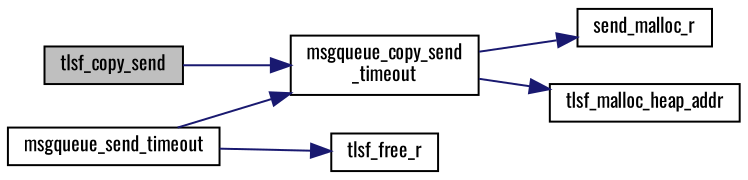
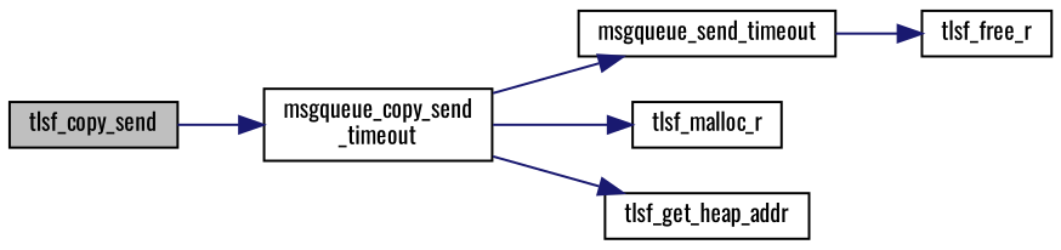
  digraph {
    fontname=Oswald
    rankdir=LR
    node [color=black fillcolor=white fontname=Oswald fontsize=10 shape=record style=filled]
    edge [color=midnightblue fontname=Oswald fontsize=10 labelfontname=FreeSans labelfontsize=10 style=solid]
    n1 [fillcolor=grey75 fontcolor=black height=0.2 label=tlsf_copy_send width=0.4]
    n2 [height=0.2 label="msgqueue_copy_send\l_timeout" width=0.4]
    n3 [height=0.2 label=msgqueue_send_timeout width=0.4]
-   n4 [height=0.2 label=send_malloc_r width=0.4]
-   n5 [height=0.2 label=tlsf_malloc_heap_addr width=0.4]
+   n4 [height=0.2 label=tlsf_malloc_r width=0.4]
+   n5 [height=0.2 label=tlsf_get_heap_addr width=0.4]
    n6 [height=0.2 label=tlsf_free_r width=0.4]
    n1 -> n2
-   n3 -> n2
+   n2 -> n3
    n2 -> n4
    n2 -> n5
    n3 -> n6
  }
